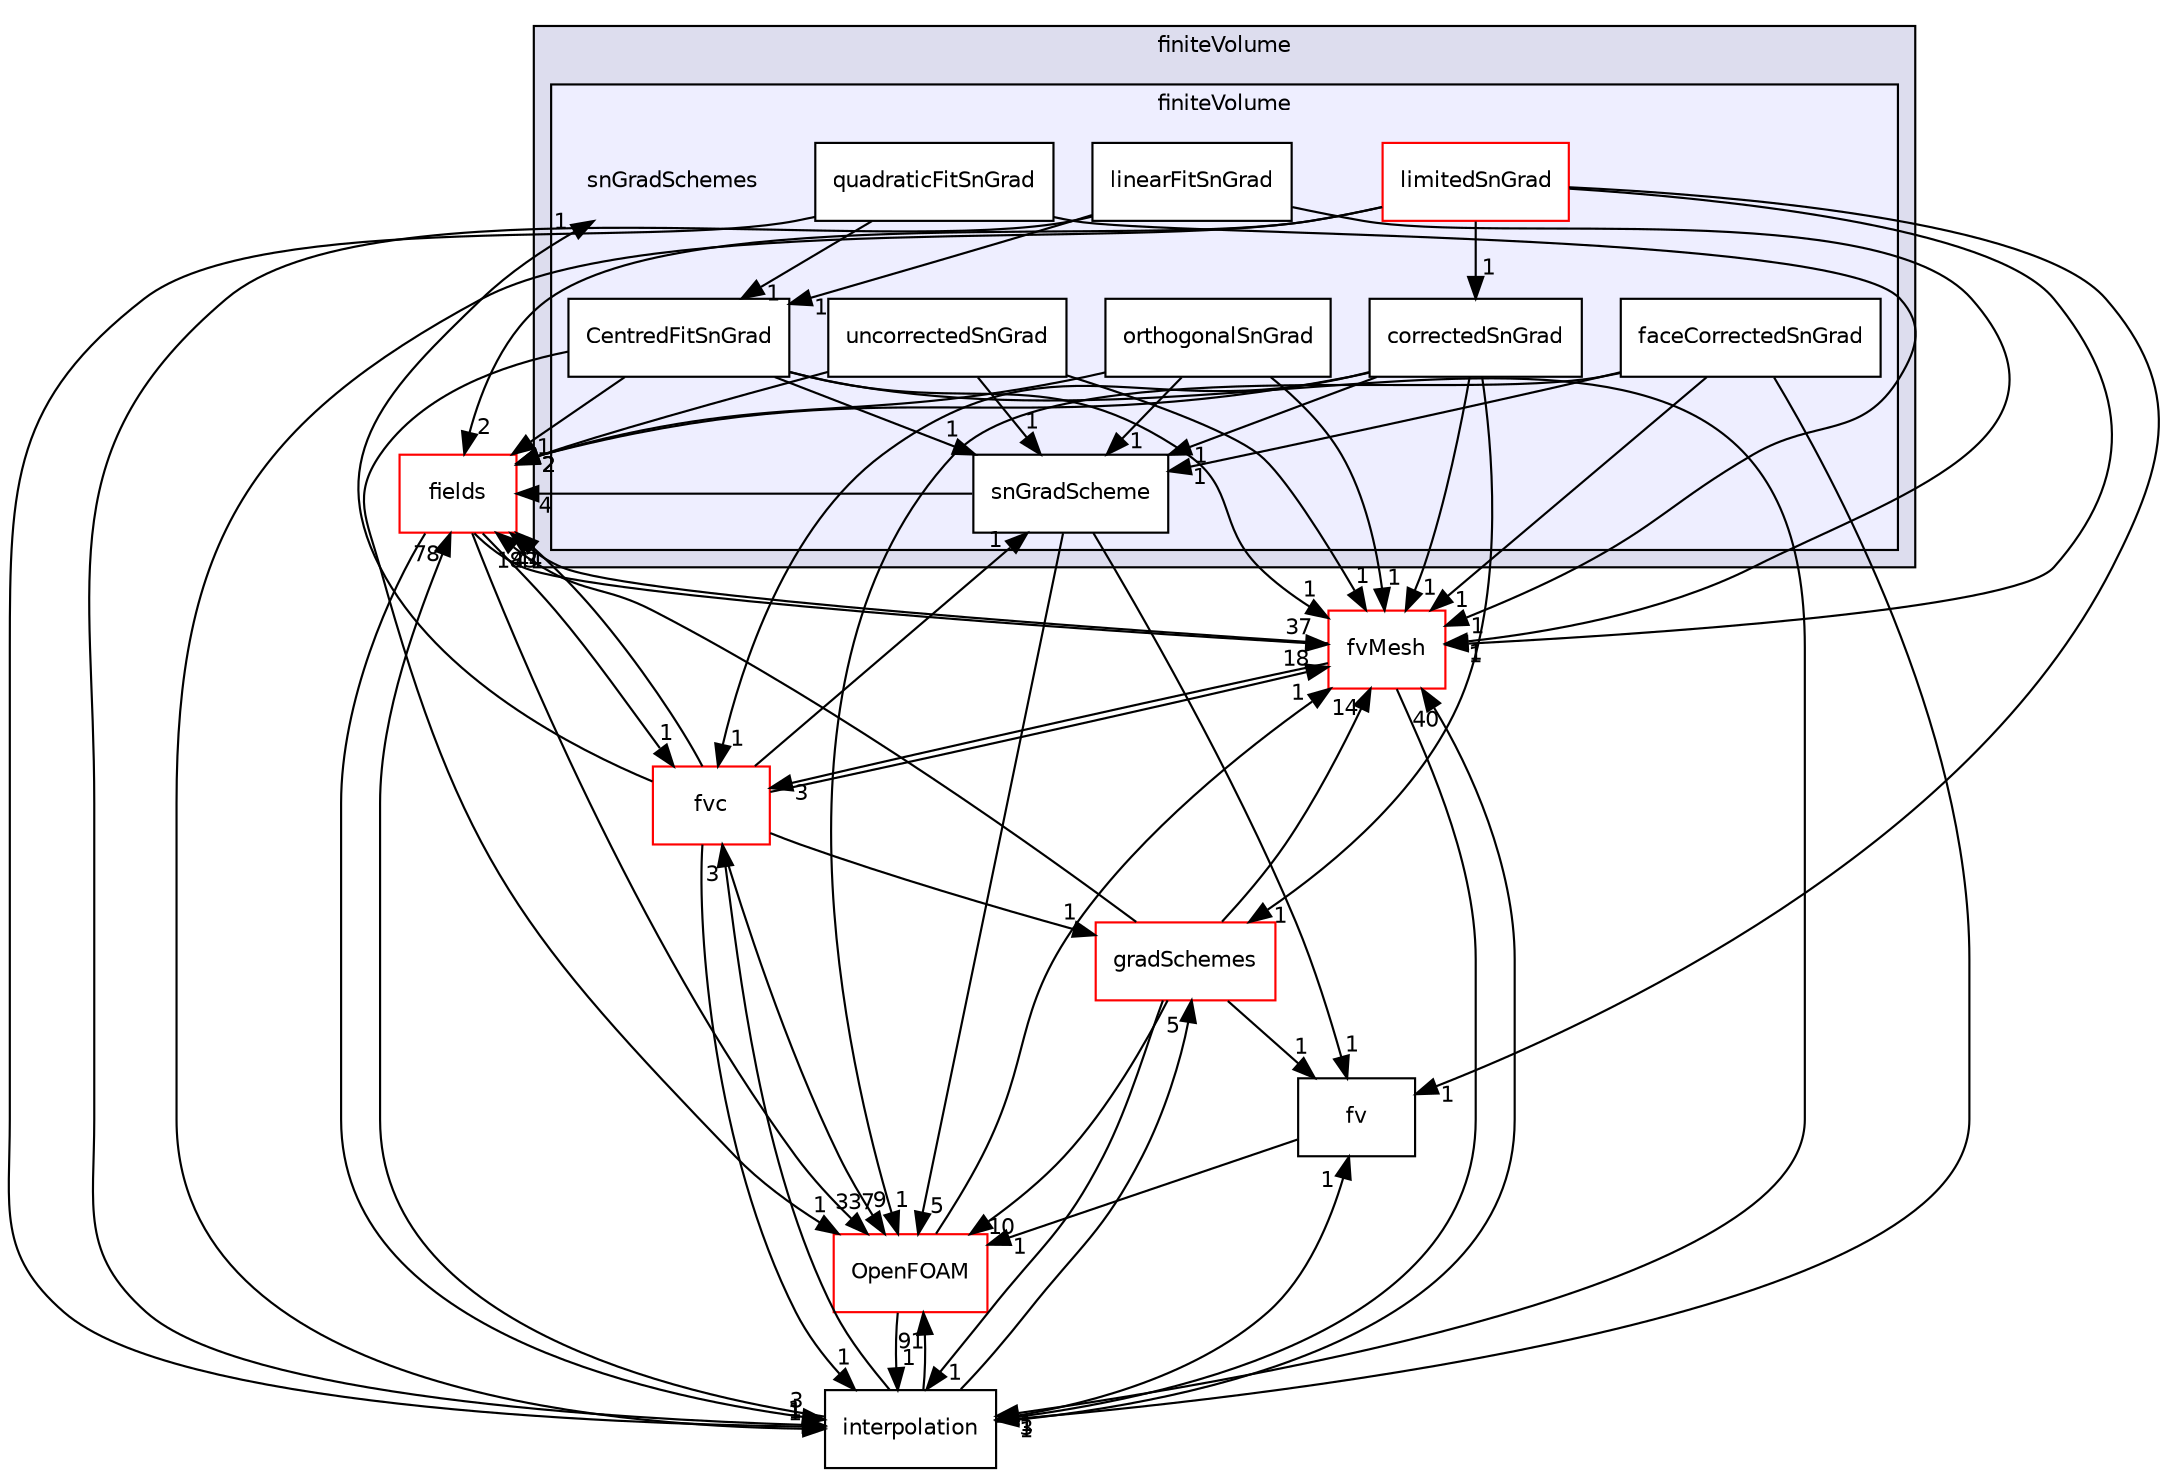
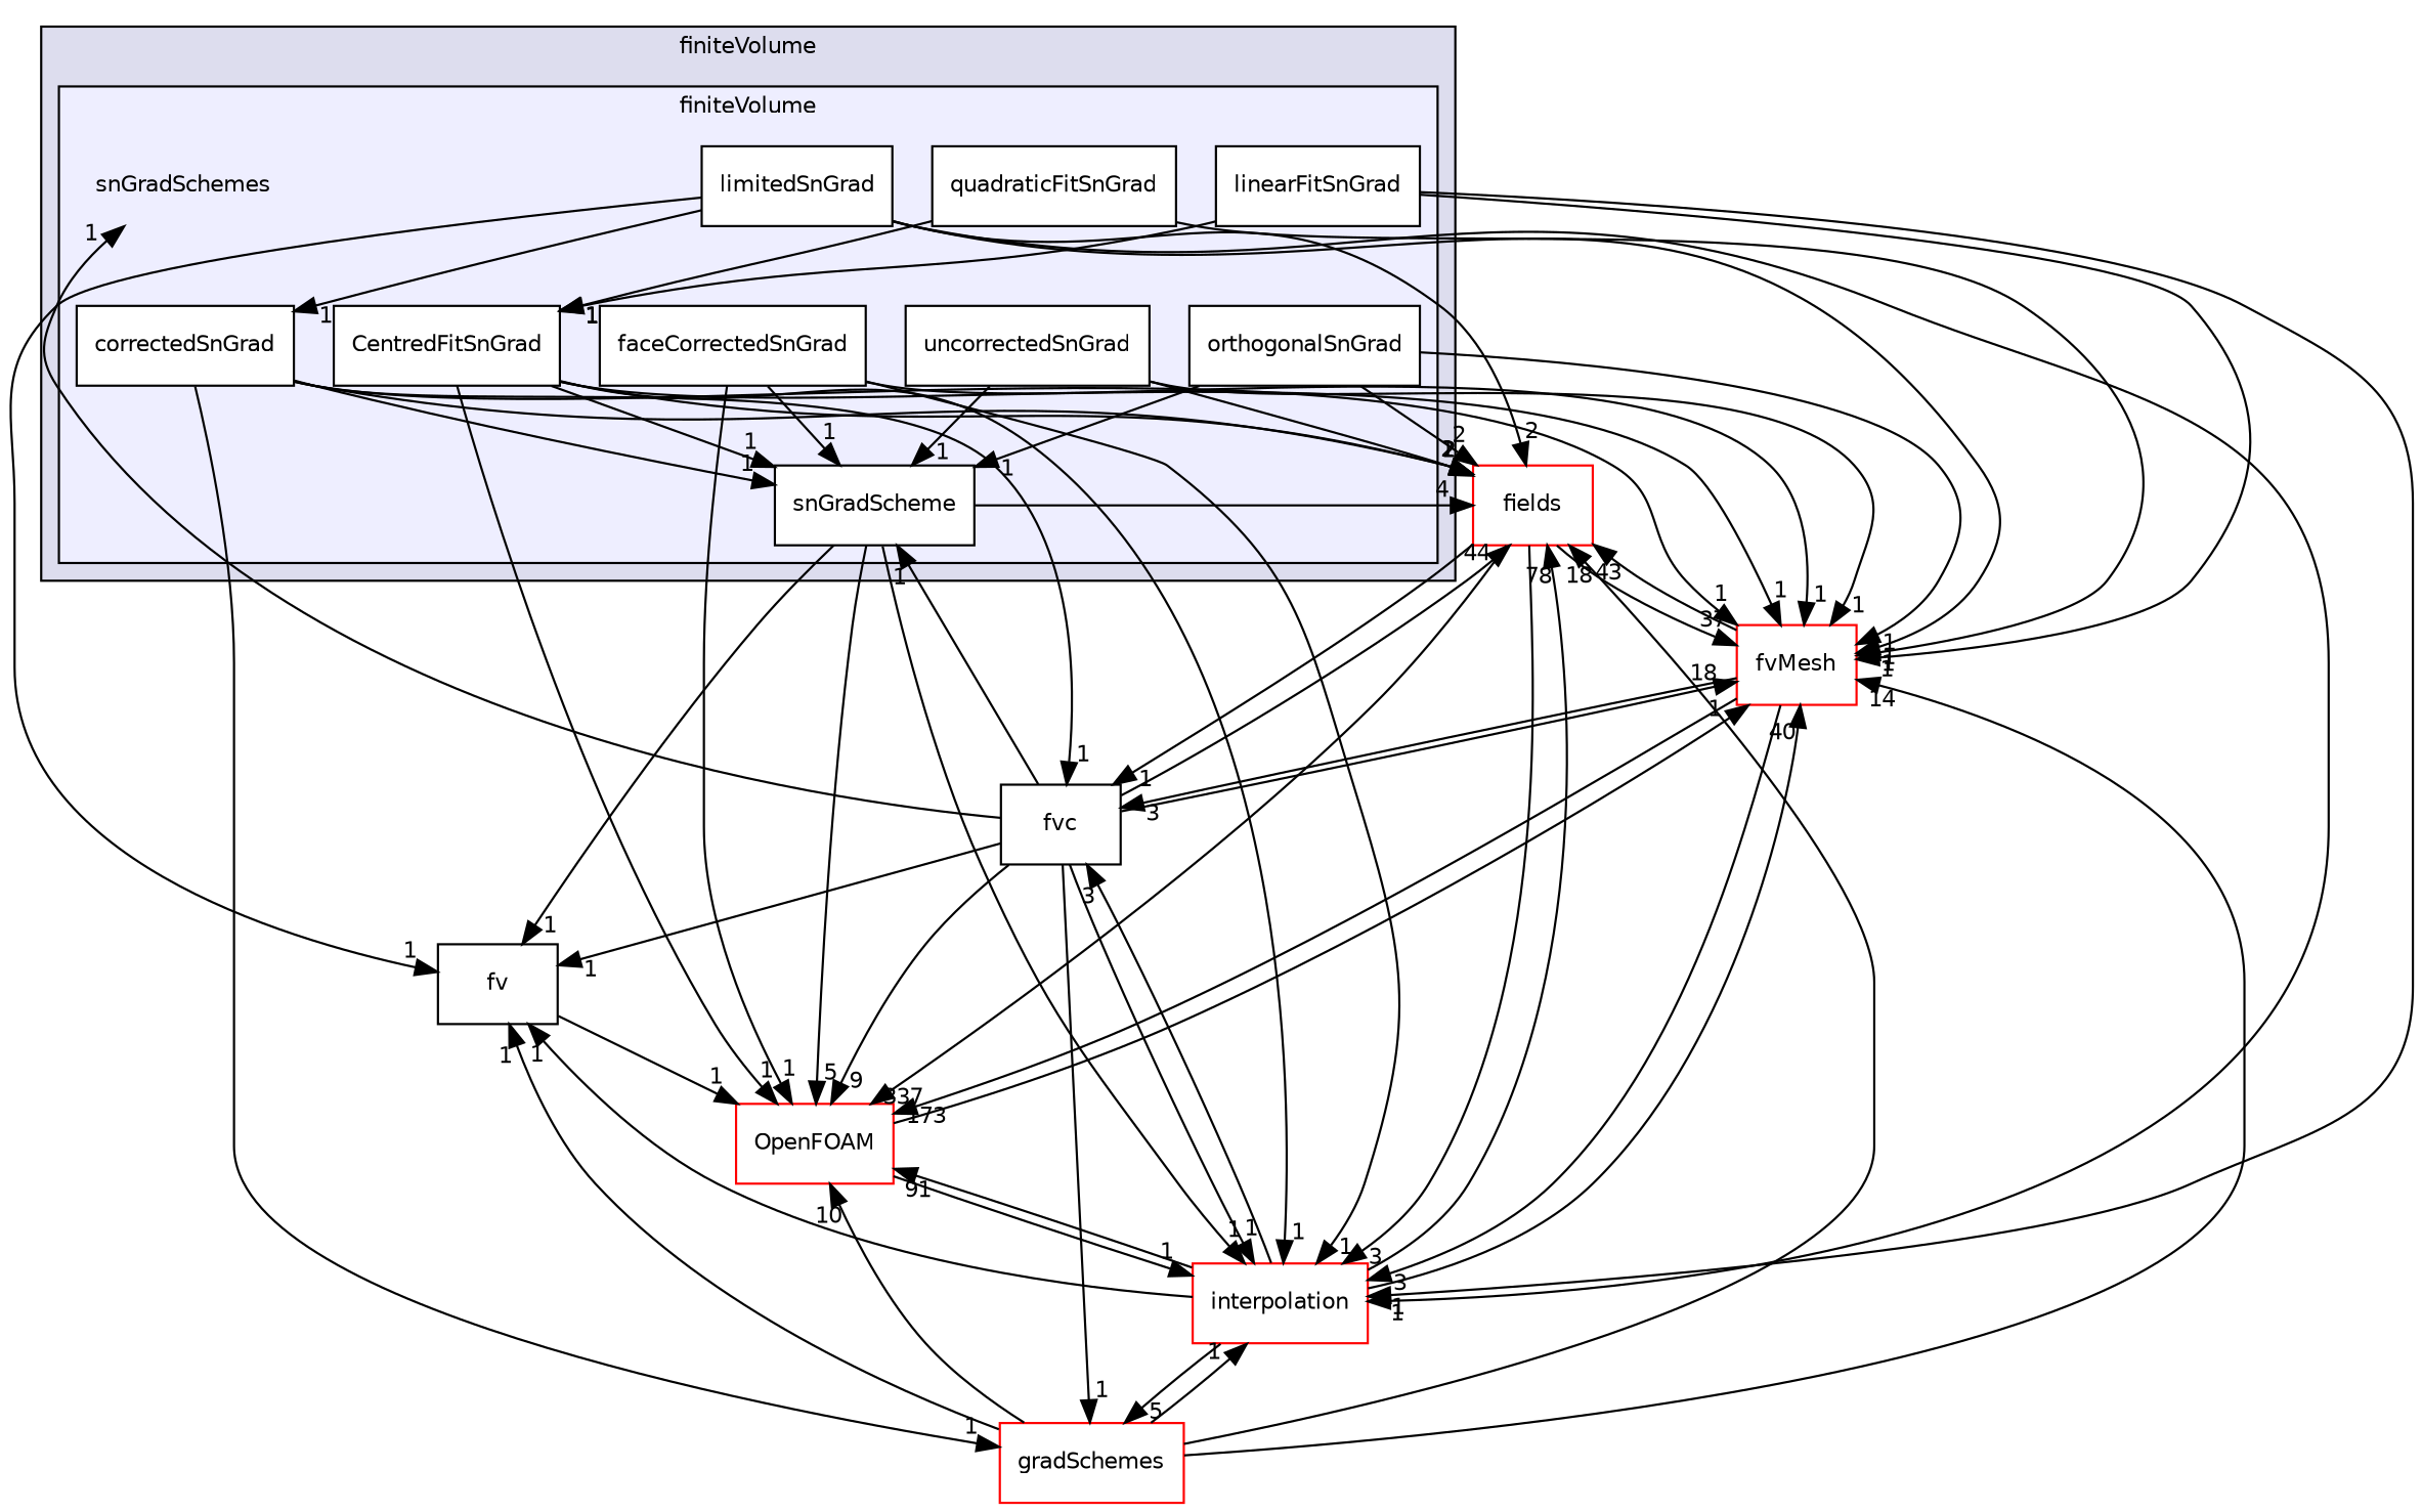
  digraph {
    compound=true
    node [fontname=Helvetica fontsize=10 shape=box color=black fillcolor=white style=filled]
    edge [headlabel=1 labeldistance=1.5 labelfontname=Helvetica labelfontsize=10]
    n1 [label=snGradSchemes shape=plaintext color="" fillcolor="" style=""]
    n2 [label=CentredFitSnGrad]
    n3 [label=correctedSnGrad]
    n4 [label=faceCorrectedSnGrad]
-   n5 [color=red label=limitedSnGrad]
+   n5 [label=limitedSnGrad]
    n6 [label=linearFitSnGrad]
    n7 [label=orthogonalSnGrad]
    n8 [label=quadraticFitSnGrad]
    n9 [label=snGradScheme]
    n10 [label=uncorrectedSnGrad]
    n11 [color=red label=fields fillcolor="" style=""]
    n12 [color=red label=fvMesh fillcolor="" style=""]
-   n13 [label=interpolation fillcolor="" style=""]
+   n13 [color=red label=interpolation fillcolor="" style=""]
    n14 [color=red label=OpenFOAM fillcolor="" style=""]
    n15 [color=red label=gradSchemes fillcolor="" style=""]
-   n16 [color=red label=fvc fillcolor="" style=""]
+   n16 [label=fvc fillcolor="" style=""]
    n17 [label=fv color="" fillcolor="" style=""]
    subgraph cluster_1 {
      bgcolor="#ddddee"
      fontname=Helvetica
      fontsize=10
      label=finiteVolume
      pencolor=black
      subgraph cluster_2 {
        bgcolor="#eeeeff"
        fontname=Helvetica
        fontsize=10
        pencolor=black
        n1
        n2
        n3
        n4
        n5
        n6
        n7
        n8
        n9
        n10
      }
    }
    n2 -> n9
    n2 -> n11
    n2 -> n12
    n2 -> n13
    n2 -> n14
    n3 -> n9
    n3 -> n11 [headlabel=2]
    n3 -> n12
    n3 -> n15
    n3 -> n16
    n4 -> n9
    n4 -> n12
    n4 -> n13
    n4 -> n14
    n5 -> n3
    n5 -> n11 [headlabel=2]
    n5 -> n12
    n5 -> n13
    n5 -> n17
    n6 -> n2
    n6 -> n12
    n6 -> n13
    n7 -> n9
    n7 -> n11 [headlabel=2]
    n7 -> n12
    n8 -> n2
    n8 -> n12
-   n8 -> n13
+   n9 -> n13
    n9 -> n11 [headlabel=4]
    n9 -> n14 [headlabel=5]
    n9 -> n17
    n10 -> n9
    n10 -> n11 [headlabel=2]
    n10 -> n12
    n11 -> n12 [headlabel=37]
    n11 -> n13 [headlabel=3]
    n11 -> n14 [headlabel=337]
    n11 -> n16
    n12 -> n11 [headlabel=43]
    n12 -> n13 [headlabel=3]
+   n12 -> n14 [headlabel=173]
    n12 -> n16 [headlabel=3]
    n13 -> n11 [headlabel=78]
    n13 -> n12 [headlabel=40]
    n13 -> n14 [headlabel=91]
    n13 -> n15 [headlabel=5]
    n13 -> n16 [headlabel=3]
    n13 -> n17
    n14 -> n12
    n14 -> n13
    n15 -> n11 [headlabel=18]
    n15 -> n12 [headlabel=14]
    n15 -> n13
    n15 -> n14 [headlabel=10]
    n15 -> n17
    n16 -> n1
    n16 -> n9
    n16 -> n11 [headlabel=44]
    n16 -> n12 [headlabel=18]
    n16 -> n13
    n16 -> n14 [headlabel=9]
    n16 -> n15
+   n16 -> n17
    n17 -> n14
  }
